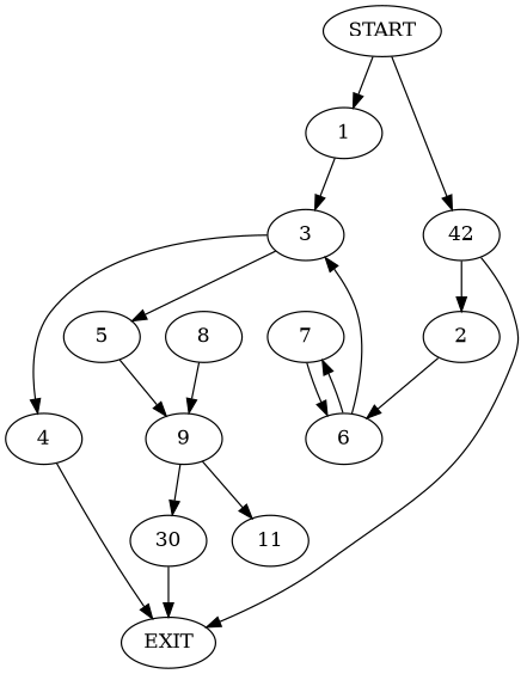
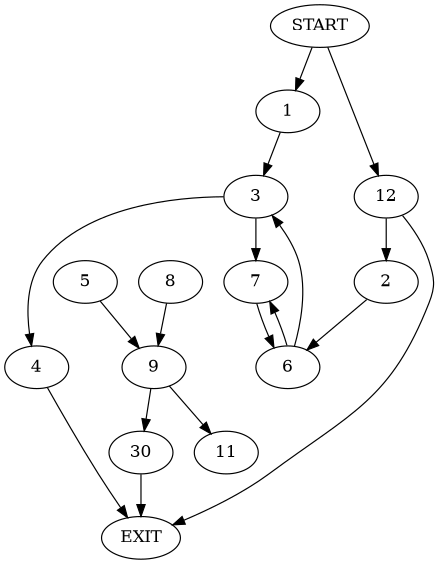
  digraph {
    n1 [label=START]
    1
-   12 [label=42]
+   12
    3
    n5 [label=EXIT]
    2
    6
    4
    5
    7
    9
    8
    n13 [label=30]
    11
    n1 -> 1
    n1 -> 12
    1 -> 3
    12 -> n5
    12 -> 2
    3 -> 4
-   3 -> 5
+   3 -> 7
    2 -> 6
    6 -> 3
    6 -> 7
    4 -> n5
    5 -> 9
    7 -> 6
    9 -> n13
    9 -> 11
    8 -> 9
    n13 -> n5
  }
